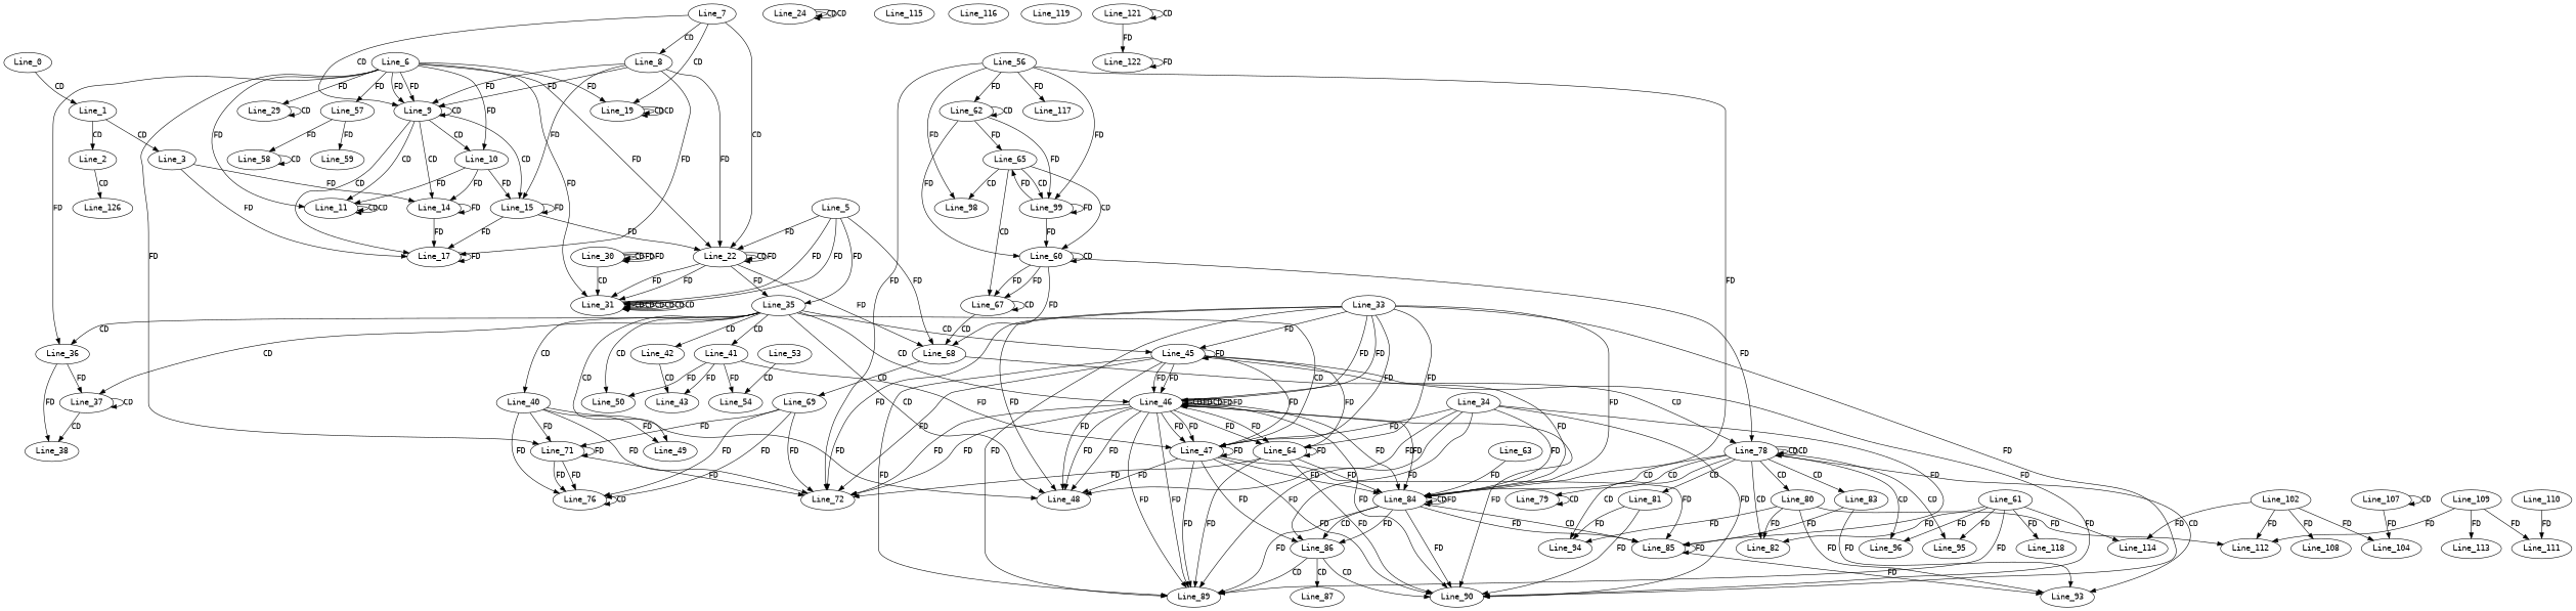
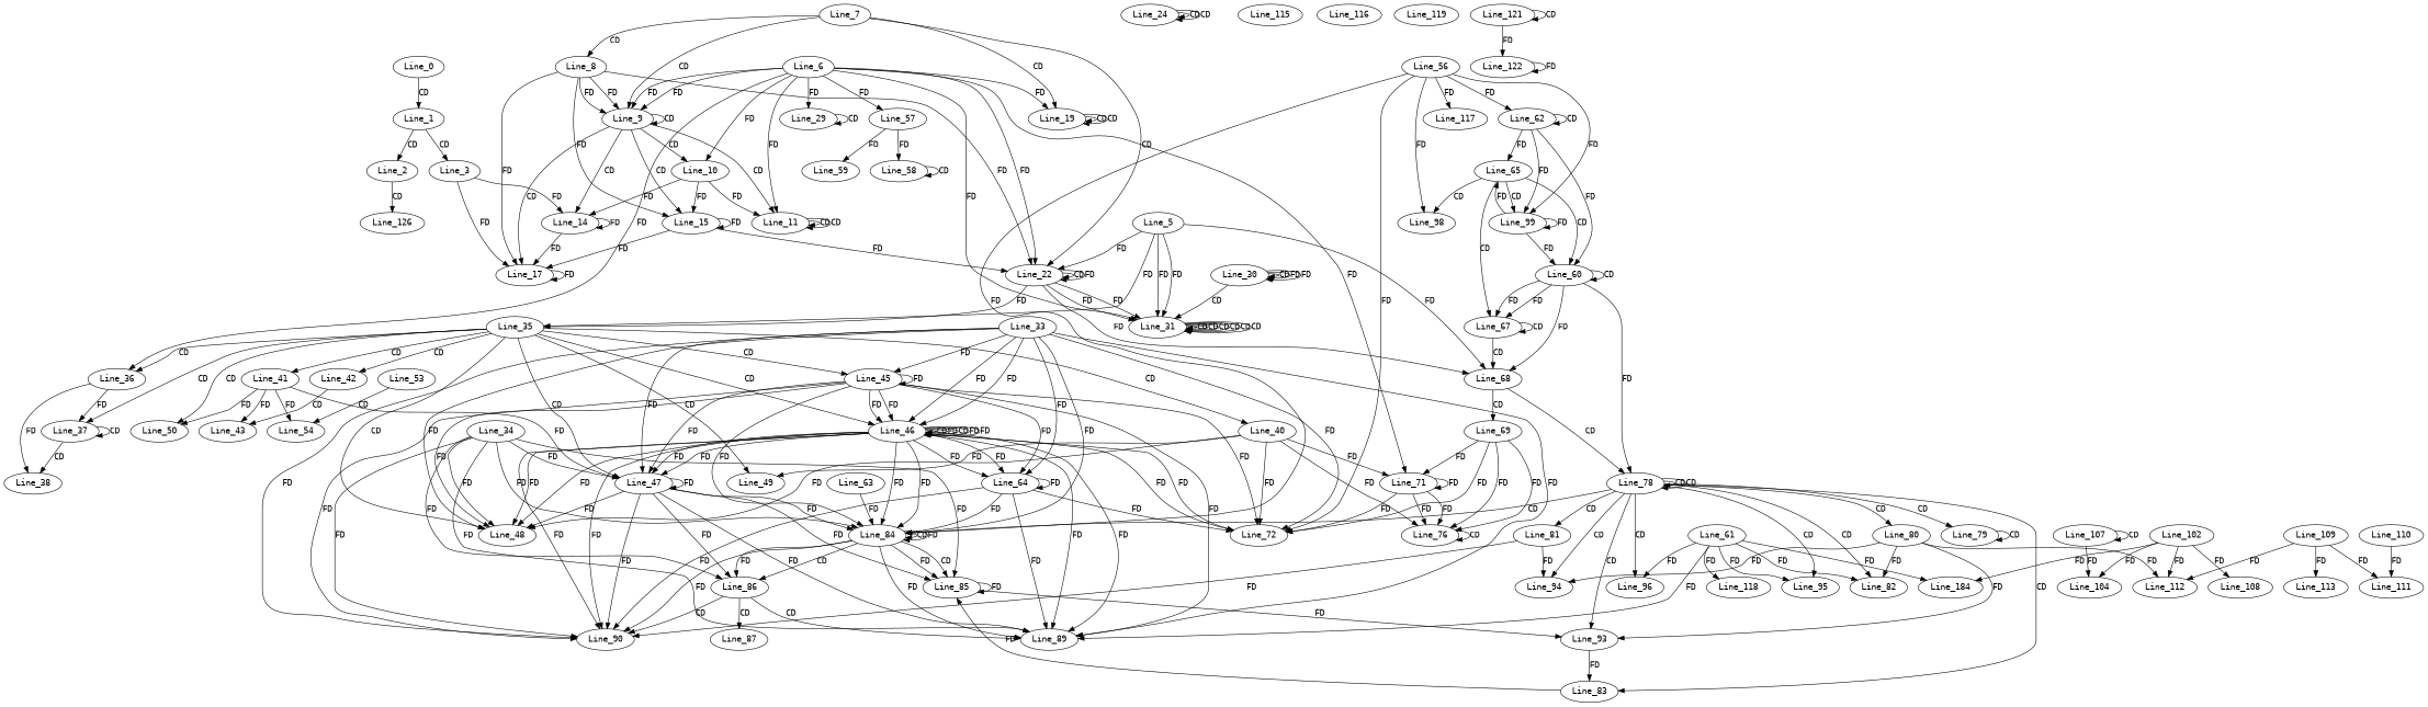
  digraph {
    fontname="DejaVu Sans Mono"
    node [fontname="DejaVu Sans Mono"]
    edge [fontname="DejaVu Sans Mono"]
    Line_0
    Line_1
    Line_2
    Line_3
    Line_126
    Line_14
    Line_17
    Line_7
    Line_8
    Line_9
    Line_19
    Line_22
    Line_15
    Line_10
    Line_11
    Line_31
    Line_35
    Line_68
    Line_6
    Line_29
    Line_36
    Line_57
    Line_71
    Line_37
    Line_38
    Line_58
    Line_59
    Line_72
    Line_76
    Line_40
    Line_41
    Line_42
    Line_45
    Line_46
    Line_47
    Line_48
    Line_49
    Line_50
    Line_78
    Line_69
    Line_5
    Line_24
    Line_30
    Line_43
    Line_54
    Line_64
    Line_84
    Line_89
    Line_90
    Line_85
    Line_86
    Line_33
    Line_93
    Line_87
    Line_34
    Line_53
    Line_62
    Line_65
    n59 [label=Line_60]
    Line_99
    Line_98
    Line_67
    Line_56
    Line_117
    Line_79
    Line_80
    Line_81
    Line_82
    Line_83
    Line_94
    Line_95
    Line_96
    Line_112
    Line_61
-   Line_114
+   Line_114 [label=Line_184]
    Line_118
    Line_63
    n78 [label=Line_107]
    Line_104
    Line_102
    Line_108
    Line_109
    Line_111
    Line_113
    Line_110
    Line_115
    Line_116
    Line_119
    Line_121
    Line_122
    Line_0 -> Line_1 [label=CD]
    Line_1 -> Line_2 [label=CD]
    Line_1 -> Line_3 [label=CD]
    Line_2 -> Line_126 [label=CD]
    Line_3 -> Line_14 [label=FD]
    Line_3 -> Line_17 [label=FD]
    Line_14 -> Line_14 [label=FD]
    Line_14 -> Line_17 [label=FD]
    Line_17 -> Line_17 [label=FD]
    Line_7 -> Line_8 [label=CD]
    Line_7 -> Line_9 [label=CD]
    Line_7 -> Line_19 [label=CD]
    Line_7 -> Line_22 [label=CD]
    Line_8 -> Line_17 [label=FD]
    Line_8 -> Line_9 [label=FD]
    Line_8 -> Line_9 [label=FD]
    Line_8 -> Line_22 [label=FD]
    Line_8 -> Line_15 [label=FD]
    Line_9 -> Line_14 [label=CD]
    Line_9 -> Line_17 [label=CD]
    Line_9 -> Line_9 [label=CD]
    Line_9 -> Line_15 [label=CD]
    Line_9 -> Line_10 [label=CD]
    Line_9 -> Line_11 [label=CD]
    Line_19 -> Line_19 [label=CD]
    Line_19 -> Line_19 [label=CD]
    Line_22 -> Line_22 [label=CD]
    Line_22 -> Line_22 [label=FD]
    Line_22 -> Line_31 [label=FD]
    Line_22 -> Line_31 [label=FD]
    Line_22 -> Line_35 [label=FD]
    Line_22 -> Line_68 [label=FD]
    Line_15 -> Line_17 [label=FD]
    Line_15 -> Line_22 [label=FD]
    Line_15 -> Line_15 [label=FD]
    Line_10 -> Line_14 [label=FD]
    Line_10 -> Line_15 [label=FD]
    Line_10 -> Line_11 [label=FD]
    Line_11 -> Line_11 [label=CD]
    Line_11 -> Line_11 [label=CD]
    Line_31 -> Line_31 [label=CD]
    Line_31 -> Line_31 [label=CD]
    Line_31 -> Line_31 [label=CD]
    Line_31 -> Line_31 [label=CD]
    Line_31 -> Line_31 [label=CD]
    Line_31 -> Line_31 [label=CD]
    Line_35 -> Line_36 [label=CD]
    Line_35 -> Line_37 [label=CD]
    Line_35 -> Line_40 [label=CD]
    Line_35 -> Line_41 [label=CD]
    Line_35 -> Line_42 [label=CD]
    Line_35 -> Line_45 [label=CD]
    Line_35 -> Line_46 [label=CD]
    Line_35 -> Line_47 [label=CD]
    Line_35 -> Line_48 [label=CD]
    Line_35 -> Line_49 [label=CD]
    Line_35 -> Line_50 [label=CD]
    Line_68 -> Line_78 [label=CD]
    Line_68 -> Line_69 [label=CD]
    Line_6 -> Line_9 [label=FD]
    Line_6 -> Line_9 [label=FD]
    Line_6 -> Line_19 [label=FD]
    Line_6 -> Line_22 [label=FD]
    Line_6 -> Line_10 [label=FD]
    Line_6 -> Line_11 [label=FD]
    Line_6 -> Line_31 [label=FD]
    Line_6 -> Line_29 [label=FD]
    Line_6 -> Line_36 [label=FD]
    Line_6 -> Line_57 [label=FD]
    Line_6 -> Line_71 [label=FD]
    Line_29 -> Line_29 [label=CD]
    Line_36 -> Line_37 [label=FD]
    Line_36 -> Line_38 [label=FD]
    Line_57 -> Line_58 [label=FD]
    Line_57 -> Line_59 [label=FD]
    Line_71 -> Line_71 [label=FD]
    Line_71 -> Line_72 [label=FD]
    Line_71 -> Line_76 [label=FD]
    Line_71 -> Line_76 [label=FD]
    Line_37 -> Line_37 [label=CD]
    Line_37 -> Line_38 [label=CD]
    Line_58 -> Line_58 [label=CD]
    Line_76 -> Line_76 [label=CD]
    Line_40 -> Line_71 [label=FD]
    Line_40 -> Line_72 [label=FD]
    Line_40 -> Line_76 [label=FD]
    Line_40 -> Line_48 [label=FD]
    Line_40 -> Line_49 [label=FD]
    Line_41 -> Line_47 [label=FD]
    Line_41 -> Line_50 [label=FD]
    Line_41 -> Line_43 [label=FD]
    Line_41 -> Line_54 [label=FD]
    Line_42 -> Line_43 [label=CD]
    Line_45 -> Line_72 [label=FD]
    Line_45 -> Line_45 [label=FD]
    Line_45 -> Line_46 [label=FD]
    Line_45 -> Line_46 [label=FD]
    Line_45 -> Line_47 [label=FD]
    Line_45 -> Line_48 [label=FD]
    Line_45 -> Line_64 [label=FD]
    Line_45 -> Line_84 [label=FD]
    Line_45 -> Line_89 [label=FD]
    Line_45 -> Line_90 [label=FD]
    Line_46 -> Line_72 [label=FD]
    Line_46 -> Line_72 [label=FD]
    Line_46 -> Line_46 [label=CD]
    Line_46 -> Line_46 [label=FD]
    Line_46 -> Line_46 [label=CD]
    Line_46 -> Line_46 [label=FD]
    Line_46 -> Line_46 [label=FD]
    Line_46 -> Line_47 [label=FD]
    Line_46 -> Line_47 [label=FD]
    Line_46 -> Line_48 [label=FD]
    Line_46 -> Line_48 [label=FD]
    Line_46 -> Line_64 [label=FD]
    Line_46 -> Line_64 [label=FD]
    Line_46 -> Line_84 [label=FD]
    Line_46 -> Line_84 [label=FD]
    Line_46 -> Line_89 [label=FD]
    Line_46 -> Line_89 [label=FD]
    Line_46 -> Line_90 [label=FD]
    Line_46 -> Line_90 [label=FD]
    Line_47 -> Line_47 [label=FD]
    Line_47 -> Line_48 [label=FD]
    Line_47 -> Line_84 [label=FD]
    Line_47 -> Line_89 [label=FD]
    Line_47 -> Line_90 [label=FD]
    Line_47 -> Line_85 [label=FD]
    Line_47 -> Line_86 [label=FD]
    Line_78 -> Line_78 [label=CD]
    Line_78 -> Line_78 [label=CD]
    Line_78 -> Line_84 [label=CD]
    Line_78 -> Line_93 [label=CD]
    Line_78 -> Line_79 [label=CD]
    Line_78 -> Line_80 [label=CD]
    Line_78 -> Line_81 [label=CD]
    Line_78 -> Line_82 [label=CD]
    Line_78 -> Line_83 [label=CD]
    Line_78 -> Line_94 [label=CD]
    Line_78 -> Line_95 [label=CD]
    Line_78 -> Line_96 [label=CD]
    Line_69 -> Line_71 [label=FD]
    Line_69 -> Line_72 [label=FD]
    Line_69 -> Line_76 [label=FD]
    Line_69 -> Line_76 [label=FD]
    Line_5 -> Line_22 [label=FD]
    Line_5 -> Line_31 [label=FD]
    Line_5 -> Line_31 [label=FD]
    Line_5 -> Line_35 [label=FD]
    Line_5 -> Line_68 [label=FD]
    Line_24 -> Line_24 [label=CD]
    Line_24 -> Line_24 [label=CD]
    Line_30 -> Line_31 [label=CD]
    Line_30 -> Line_30 [label=CD]
    Line_30 -> Line_30 [label=FD]
    Line_30 -> Line_30 [label=FD]
    Line_64 -> Line_72 [label=FD]
    Line_64 -> Line_64 [label=FD]
    Line_64 -> Line_84 [label=FD]
    Line_64 -> Line_89 [label=FD]
    Line_64 -> Line_90 [label=FD]
    Line_84 -> Line_84 [label=CD]
    Line_84 -> Line_84 [label=FD]
    Line_84 -> Line_89 [label=FD]
    Line_84 -> Line_90 [label=FD]
    Line_84 -> Line_85 [label=CD]
    Line_84 -> Line_85 [label=FD]
    Line_84 -> Line_86 [label=CD]
    Line_84 -> Line_86 [label=FD]
    Line_85 -> Line_85 [label=FD]
    Line_85 -> Line_93 [label=FD]
    Line_86 -> Line_89 [label=CD]
    Line_86 -> Line_90 [label=CD]
    Line_86 -> Line_87 [label=CD]
    Line_33 -> Line_72 [label=FD]
    Line_33 -> Line_45 [label=FD]
    Line_33 -> Line_46 [label=FD]
    Line_33 -> Line_46 [label=FD]
    Line_33 -> Line_47 [label=FD]
    Line_33 -> Line_48 [label=FD]
    Line_33 -> Line_64 [label=FD]
    Line_33 -> Line_84 [label=FD]
    Line_33 -> Line_89 [label=FD]
    Line_33 -> Line_90 [label=FD]
    Line_34 -> Line_47 [label=FD]
    Line_34 -> Line_48 [label=FD]
    Line_34 -> Line_84 [label=FD]
    Line_34 -> Line_89 [label=FD]
    Line_34 -> Line_90 [label=FD]
    Line_34 -> Line_85 [label=FD]
    Line_34 -> Line_86 [label=FD]
    Line_53 -> Line_54 [label=CD]
    Line_62 -> Line_62 [label=CD]
    Line_62 -> Line_65 [label=FD]
    Line_62 -> n59 [label=FD]
    Line_62 -> Line_99 [label=FD]
    Line_65 -> n59 [label=CD]
    Line_65 -> Line_99 [label=CD]
    Line_65 -> Line_98 [label=CD]
    Line_65 -> Line_67 [label=CD]
    n59 -> Line_68 [label=FD]
    n59 -> Line_78 [label=FD]
    n59 -> n59 [label=CD]
    n59 -> Line_67 [label=FD]
    n59 -> Line_67 [label=FD]
    Line_99 -> Line_65 [label=FD]
    Line_99 -> n59 [label=FD]
    Line_99 -> Line_99 [label=FD]
    Line_67 -> Line_68 [label=CD]
    Line_67 -> Line_67 [label=CD]
    Line_56 -> Line_72 [label=FD]
    Line_56 -> Line_84 [label=FD]
    Line_56 -> Line_62 [label=FD]
    Line_56 -> Line_99 [label=FD]
    Line_56 -> Line_98 [label=FD]
    Line_56 -> Line_117 [label=FD]
    Line_79 -> Line_79 [label=CD]
    Line_80 -> Line_93 [label=FD]
    Line_80 -> Line_82 [label=FD]
    Line_80 -> Line_94 [label=FD]
    Line_80 -> Line_112 [label=FD]
    Line_81 -> Line_90 [label=FD]
    Line_81 -> Line_94 [label=FD]
    Line_83 -> Line_85 [label=FD]
-   Line_83 -> Line_93 [label=FD]
+   Line_93 -> Line_83 [label=FD]
    Line_61 -> Line_89 [label=FD]
    Line_61 -> Line_82 [label=FD]
    Line_61 -> Line_95 [label=FD]
    Line_61 -> Line_96 [label=FD]
    Line_61 -> Line_114 [label=FD]
    Line_61 -> Line_118 [label=FD]
    Line_63 -> Line_84 [label=FD]
    n78 -> n78 [label=CD]
    n78 -> Line_104 [label=FD]
    Line_102 -> Line_112 [label=FD]
    Line_102 -> Line_114 [label=FD]
    Line_102 -> Line_104 [label=FD]
    Line_102 -> Line_108 [label=FD]
    Line_109 -> Line_112 [label=FD]
    Line_109 -> Line_111 [label=FD]
    Line_109 -> Line_113 [label=FD]
    Line_110 -> Line_111 [label=FD]
    Line_121 -> Line_121 [label=CD]
    Line_121 -> Line_122 [label=FD]
    Line_122 -> Line_122 [label=FD]
  }
